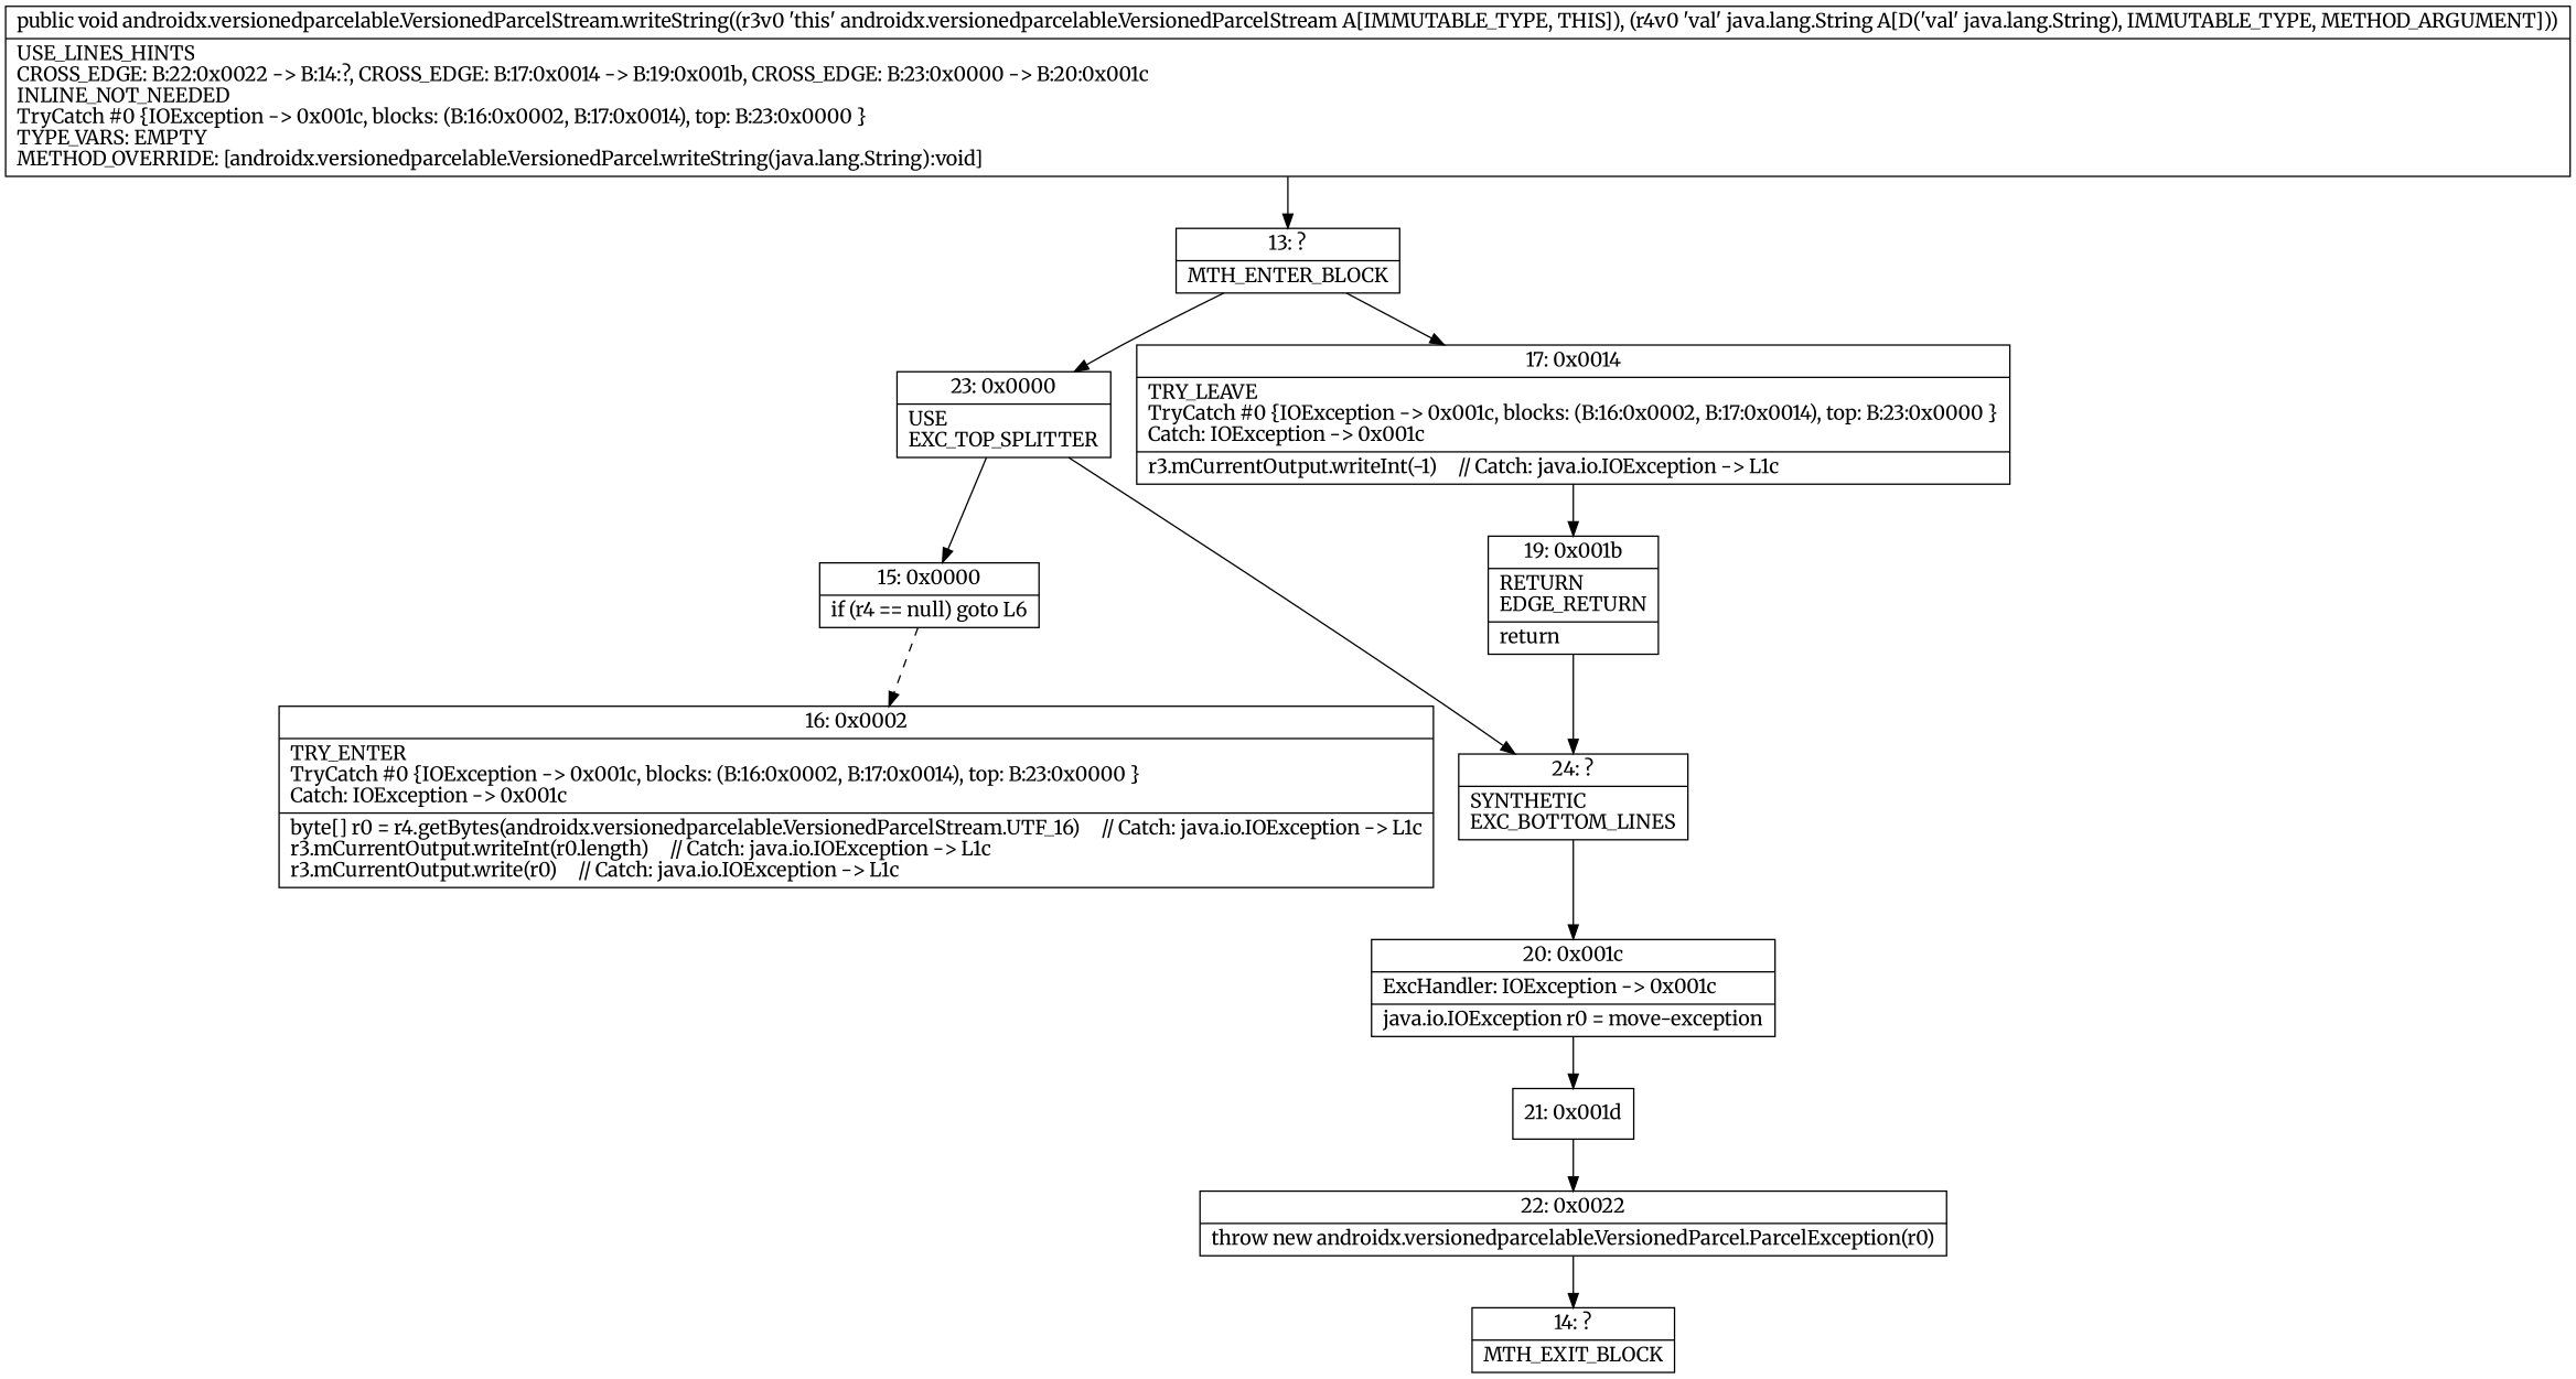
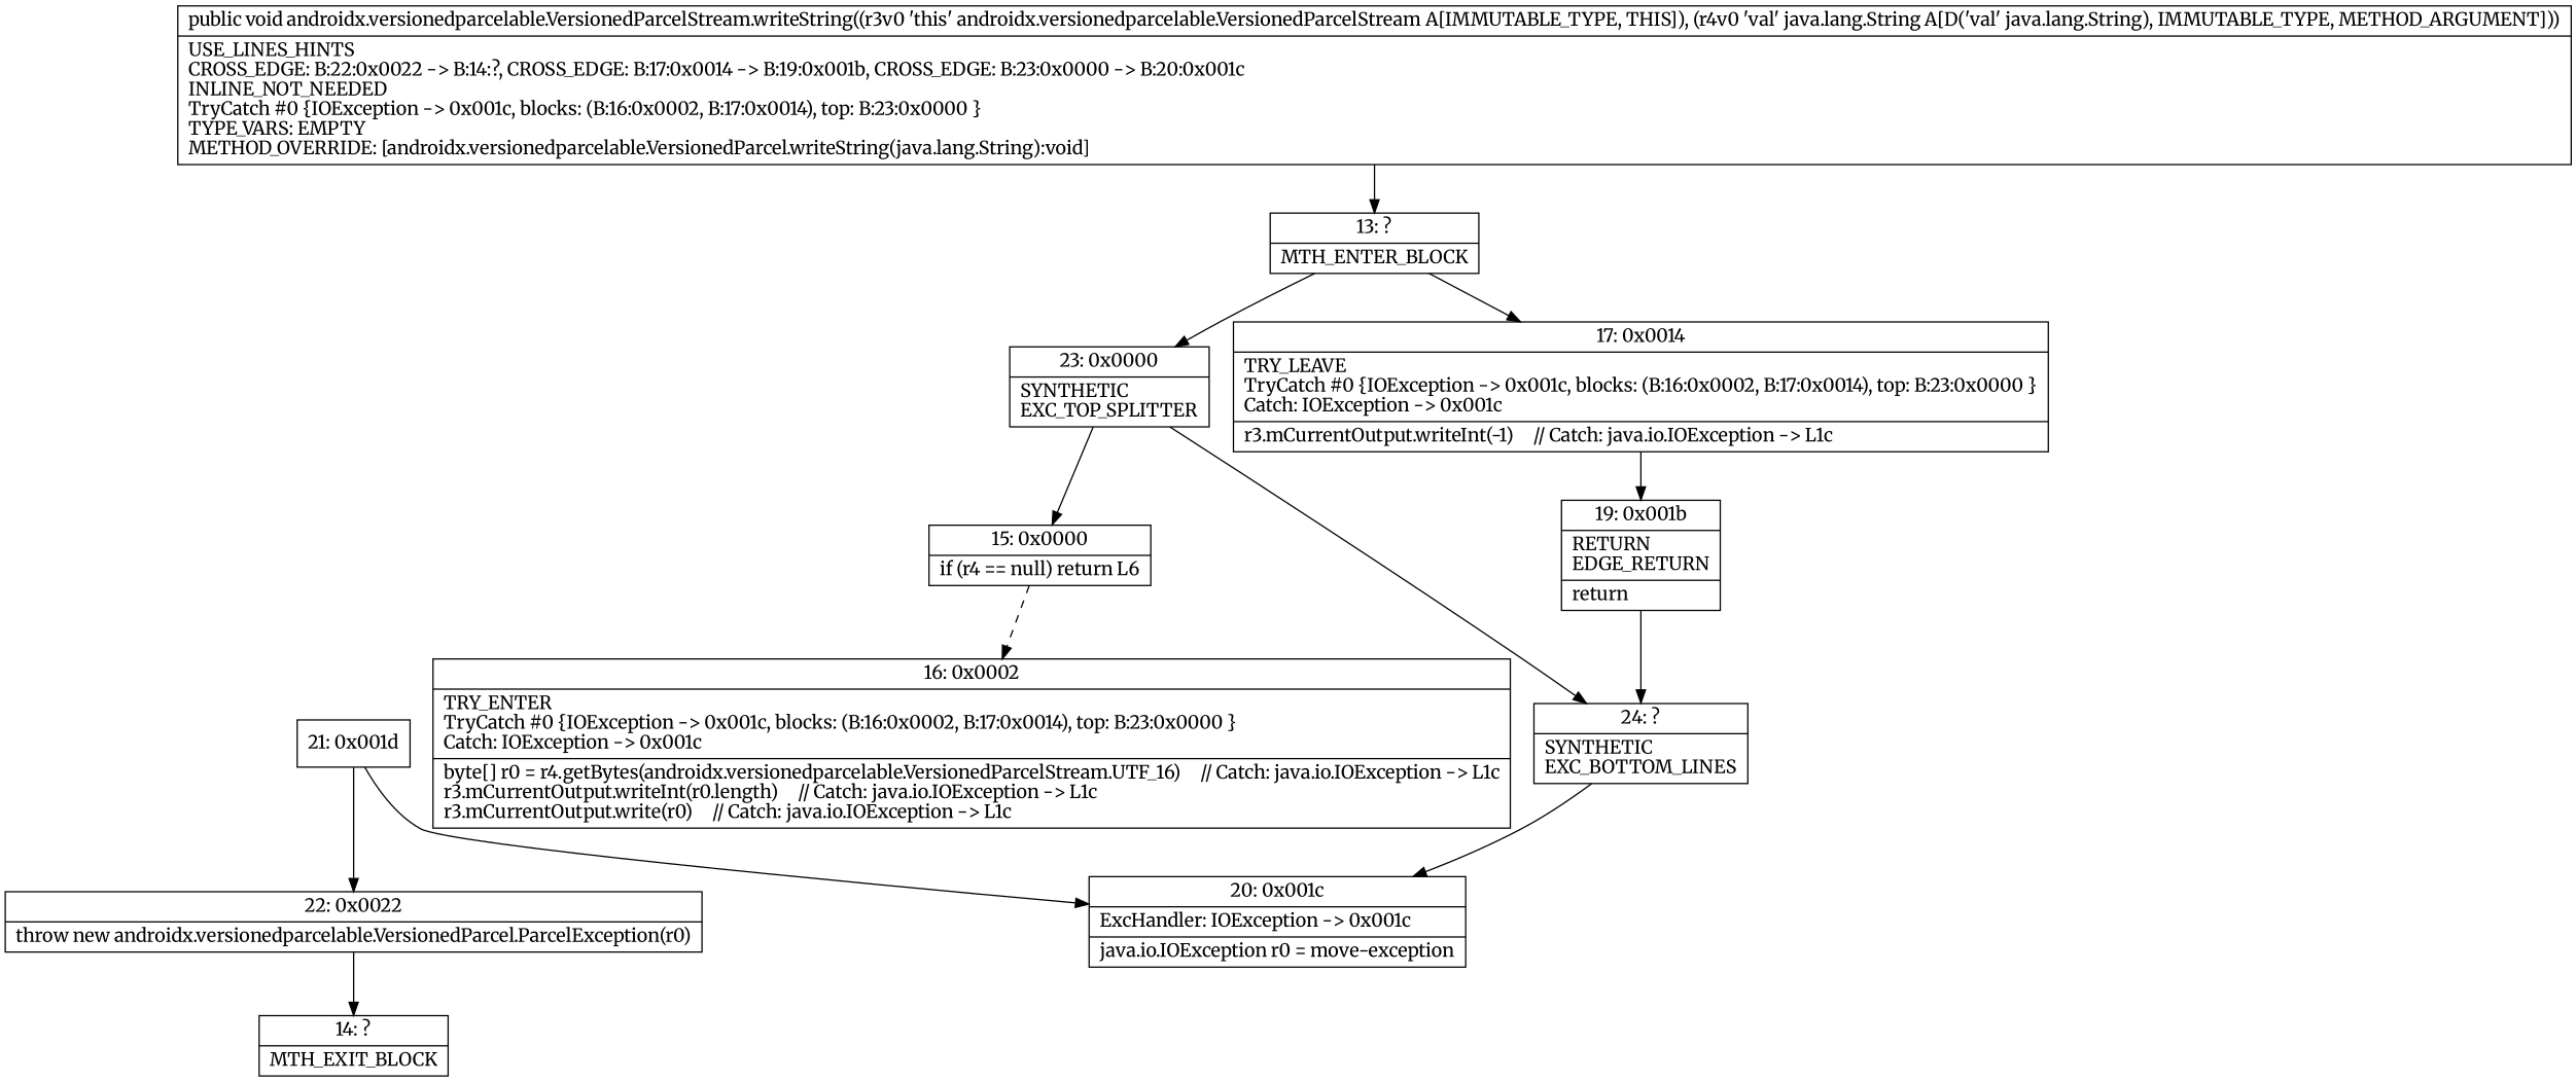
  digraph {
    fontname=Merriweather
    node [fontname=Merriweather shape=record]
    edge [fontname=Merriweather]
    n1 [label="{13\:\ ?|MTH_ENTER_BLOCK\l}"]
-   n2 [label="{23\:\ 0x0000|USE\lEXC_TOP_SPLITTER\l}"]
+   n2 [label="{23\:\ 0x0000|SYNTHETIC\lEXC_TOP_SPLITTER\l}"]
    n3 [label="{17\:\ 0x0014|TRY_LEAVE\lTryCatch #0 \{IOException \-\> 0x001c, blocks: (B:16:0x0002, B:17:0x0014), top: B:23:0x0000 \}\lCatch: IOException \-\> 0x001c\l|r3.mCurrentOutput.writeInt(\-1)     \/\/ Catch: java.io.IOException \-\> L1c\l}"]
-   n4 [label="{15\:\ 0x0000|if (r4 == null) goto L6\l}"]
+   n4 [label="{15\:\ 0x0000|if (r4 == null) return L6\l}"]
    n5 [label="{24\:\ ?|SYNTHETIC\lEXC_BOTTOM_LINES\l}"]
    n6 [label="{16\:\ 0x0002|TRY_ENTER\lTryCatch #0 \{IOException \-\> 0x001c, blocks: (B:16:0x0002, B:17:0x0014), top: B:23:0x0000 \}\lCatch: IOException \-\> 0x001c\l|byte[] r0 = r4.getBytes(androidx.versionedparcelable.VersionedParcelStream.UTF_16)     \/\/ Catch: java.io.IOException \-\> L1c\lr3.mCurrentOutput.writeInt(r0.length)     \/\/ Catch: java.io.IOException \-\> L1c\lr3.mCurrentOutput.write(r0)     \/\/ Catch: java.io.IOException \-\> L1c\l}"]
    n7 [label="{20\:\ 0x001c|ExcHandler: IOException \-\> 0x001c\l|java.io.IOException r0 = move\-exception\l}"]
    n8 [label="{21\:\ 0x001d}"]
    n9 [label="{19\:\ 0x001b|RETURN\lEDGE_RETURN\l|return\l}"]
    n10 [label="{14\:\ ?|MTH_EXIT_BLOCK\l}"]
    n11 [label="{22\:\ 0x0022|throw new androidx.versionedparcelable.VersionedParcel.ParcelException(r0)\l}"]
    n12 [label="{public void androidx.versionedparcelable.VersionedParcelStream.writeString((r3v0 'this' androidx.versionedparcelable.VersionedParcelStream A[IMMUTABLE_TYPE, THIS]), (r4v0 'val' java.lang.String A[D('val' java.lang.String), IMMUTABLE_TYPE, METHOD_ARGUMENT]))  | USE_LINES_HINTS\lCROSS_EDGE: B:22:0x0022 \-\> B:14:?, CROSS_EDGE: B:17:0x0014 \-\> B:19:0x001b, CROSS_EDGE: B:23:0x0000 \-\> B:20:0x001c\lINLINE_NOT_NEEDED\lTryCatch #0 \{IOException \-\> 0x001c, blocks: (B:16:0x0002, B:17:0x0014), top: B:23:0x0000 \}\lTYPE_VARS: EMPTY\lMETHOD_OVERRIDE: [androidx.versionedparcelable.VersionedParcel.writeString(java.lang.String):void]\l}"]
    n1 -> n2
    n1 -> n3
    n2 -> n4
    n2 -> n5
    n3 -> n9
    n4 -> n6 [style=dashed]
    n5 -> n7
-   n7 -> n8
+   n8 -> n7
    n8 -> n11
    n9 -> n5
    n11 -> n10
    n12 -> n1
  }
